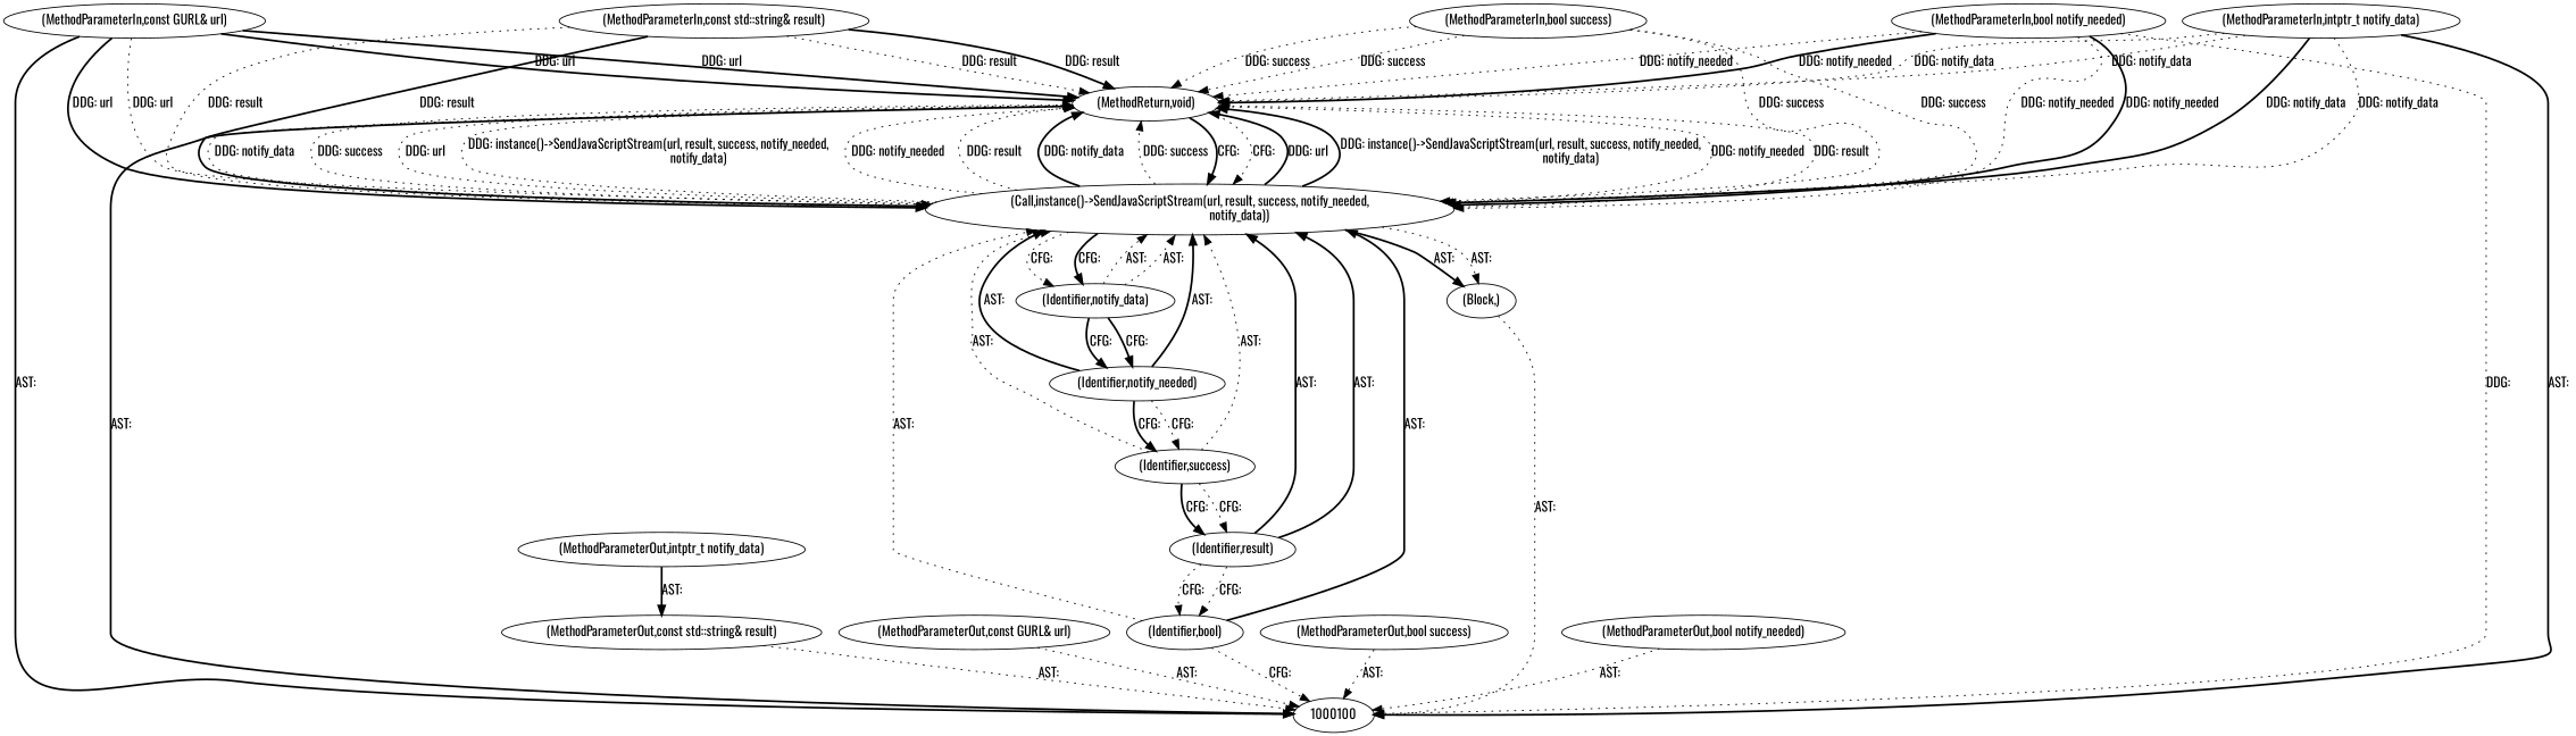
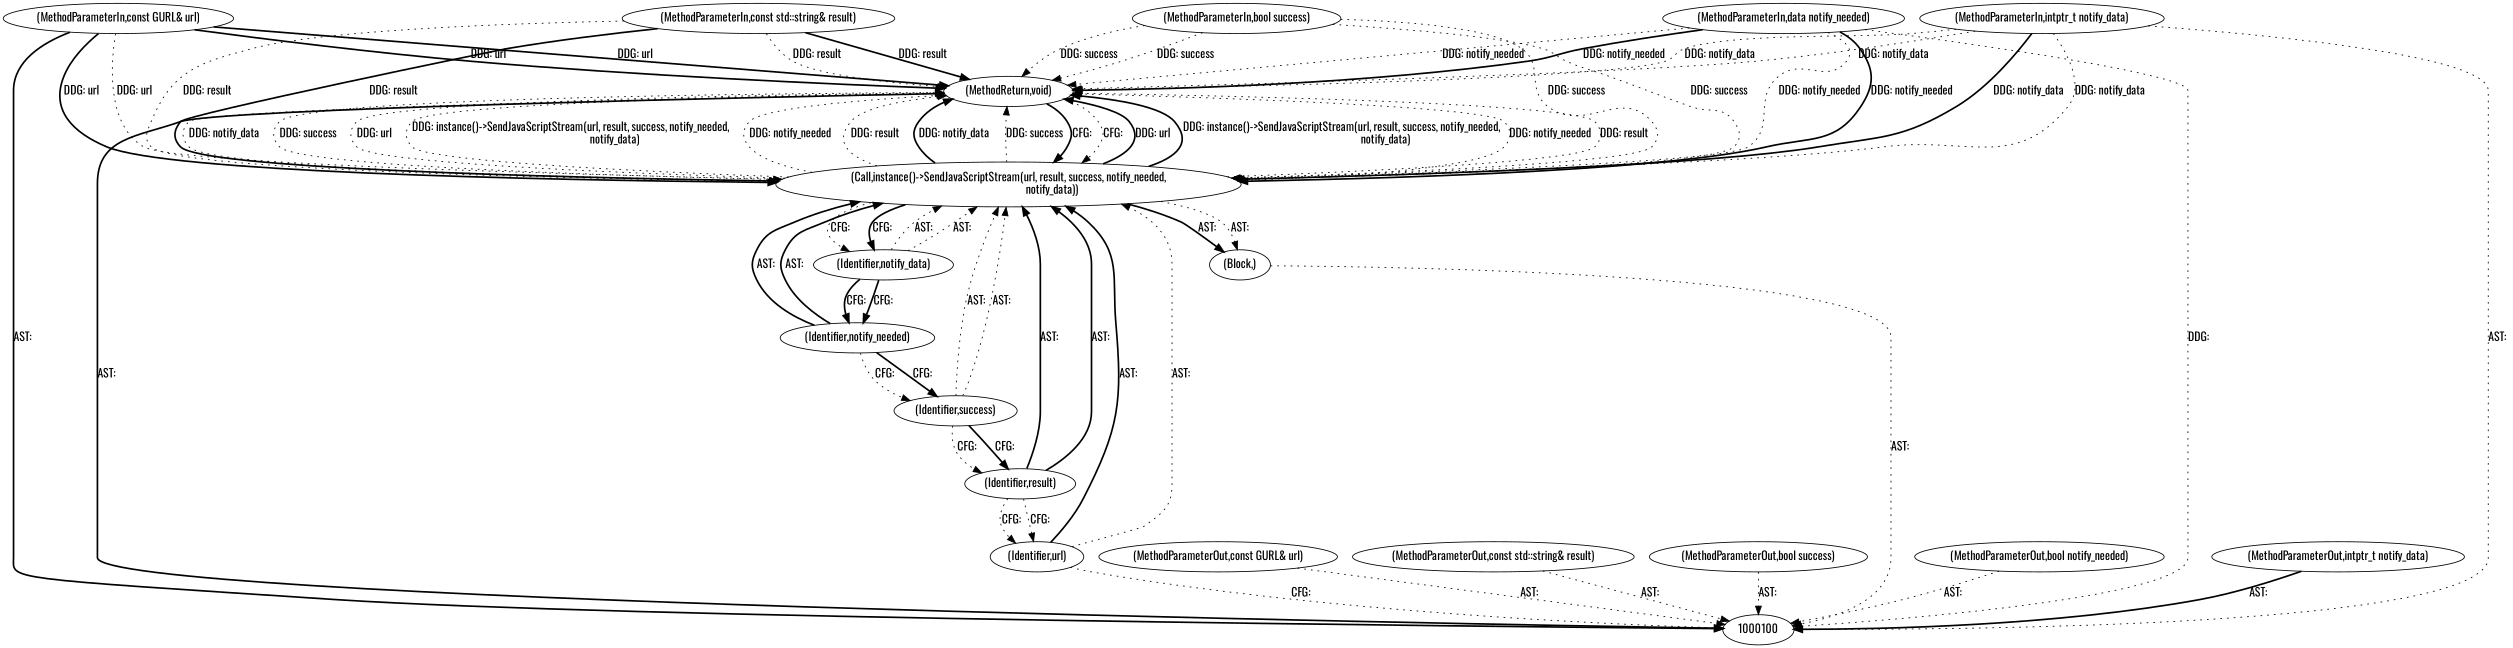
  digraph {
    fontname=Oswald
    node [fontname=Oswald]
    edge [fontname=Oswald style=dotted]
    n1 [label="(MethodReturn,void)"]
    n2 [label="(Call,instance()->SendJavaScriptStream(url, result, success, notify_needed,\n                                   notify_data))"]
    1000100
    n4 [label="(Block,)"]
    n5 [label="(Identifier,notify_data)"]
    n6 [label="(MethodParameterIn,const GURL& url)"]
    n7 [label="(MethodParameterOut,const GURL& url)"]
    n8 [label="(MethodParameterIn,const std::string& result)"]
    n9 [label="(MethodParameterOut,const std::string& result)"]
    n10 [label="(MethodParameterIn,bool success)"]
    n11 [label="(MethodParameterOut,bool success)"]
-   n12 [label="(MethodParameterIn,bool notify_needed)"]
+   n12 [label="(MethodParameterIn,data notify_needed)"]
    n13 [label="(MethodParameterOut,bool notify_needed)"]
    n14 [label="(MethodParameterIn,intptr_t notify_data)"]
    n15 [label="(MethodParameterOut,intptr_t notify_data)"]
    n16 [label="(Identifier,notify_needed)"]
-   n17 [label="(Identifier,bool)"]
+   n17 [label="(Identifier,url)"]
    n18 [label="(Identifier,result)"]
    n19 [label="(Identifier,success)"]
    n1 -> n2 [label="CFG: " style=bold]
    n1 -> n2 [label="CFG: "]
    n1 -> 1000100 [label="AST: " style=bold]
    n2 -> n1 [label="DDG: url" style=bold]
    n2 -> n1 [label="DDG: instance()->SendJavaScriptStream(url, result, success, notify_needed,\n                                   notify_data)" style=bold]
    n2 -> n1 [label="DDG: notify_needed"]
    n2 -> n1 [label="DDG: result"]
    n2 -> n1 [label="DDG: notify_data"]
    n2 -> n1 [label="DDG: success"]
    n2 -> n1 [label="DDG: url"]
    n2 -> n1 [label="DDG: instance()->SendJavaScriptStream(url, result, success, notify_needed,\n                                   notify_data)"]
    n2 -> n1 [label="DDG: notify_needed"]
    n2 -> n1 [label="DDG: result"]
    n2 -> n1 [label="DDG: notify_data" style=bold]
    n2 -> n1 [label="DDG: success"]
    n2 -> n4 [label="AST: " style=bold]
    n2 -> n4 [label="AST: "]
    n2 -> n5 [label="CFG: "]
    n2 -> n5 [label="CFG: " style=bold]
    n4 -> 1000100 [label="AST: "]
    n5 -> n2 [label="AST: "]
    n5 -> n2 [label="AST: "]
    n5 -> n16 [label="CFG: " style=bold]
    n5 -> n16 [label="CFG: " style=bold]
    n6 -> n1 [label="DDG: url" style=bold]
    n6 -> n1 [label="DDG: url" style=bold]
    n6 -> n2 [label="DDG: url" style=bold]
    n6 -> n2 [label="DDG: url"]
    n6 -> 1000100 [label="AST: " style=bold]
    n7 -> 1000100 [label="AST: "]
    n8 -> n1 [label="DDG: result"]
    n8 -> n1 [label="DDG: result" style=bold]
    n8 -> n2 [label="DDG: result"]
    n8 -> n2 [label="DDG: result" style=bold]
    n9 -> 1000100 [label="AST: "]
    n10 -> n1 [label="DDG: success"]
    n10 -> n1 [label="DDG: success"]
    n10 -> n2 [label="DDG: success"]
    n10 -> n2 [label="DDG: success"]
    n11 -> 1000100 [label="AST: "]
    n12 -> n1 [label="DDG: notify_needed"]
    n12 -> n1 [label="DDG: notify_needed" style=bold]
    n12 -> n2 [label="DDG: notify_needed"]
    n12 -> n2 [label="DDG: notify_needed" style=bold]
    n12 -> 1000100 [label="DDG: "]
    n13 -> 1000100 [label="AST: "]
    n14 -> n1 [label="DDG: notify_data"]
    n14 -> n1 [label="DDG: notify_data"]
    n14 -> n2 [label="DDG: notify_data" style=bold]
    n14 -> n2 [label="DDG: notify_data"]
-   n14 -> 1000100 [label="AST: " style=bold]
-   n15 -> n9 [label="AST: " style=bold]
+   n14 -> 1000100 [label="AST: "]
+   n15 -> 1000100 [label="AST: " style=bold]
    n16 -> n2 [label="AST: " style=bold]
    n16 -> n2 [label="AST: " style=bold]
    n16 -> n19 [label="CFG: " style=bold]
    n16 -> n19 [label="CFG: "]
    n17 -> n2 [label="AST: "]
    n17 -> n2 [label="AST: " style=bold]
    n17 -> 1000100 [label="CFG: "]
    n18 -> n2 [label="AST: " style=bold]
    n18 -> n2 [label="AST: " style=bold]
    n18 -> n17 [label="CFG: "]
    n18 -> n17 [label="CFG: "]
    n19 -> n2 [label="AST: "]
    n19 -> n2 [label="AST: "]
    n19 -> n18 [label="CFG: " style=bold]
    n19 -> n18 [label="CFG: "]
  }
